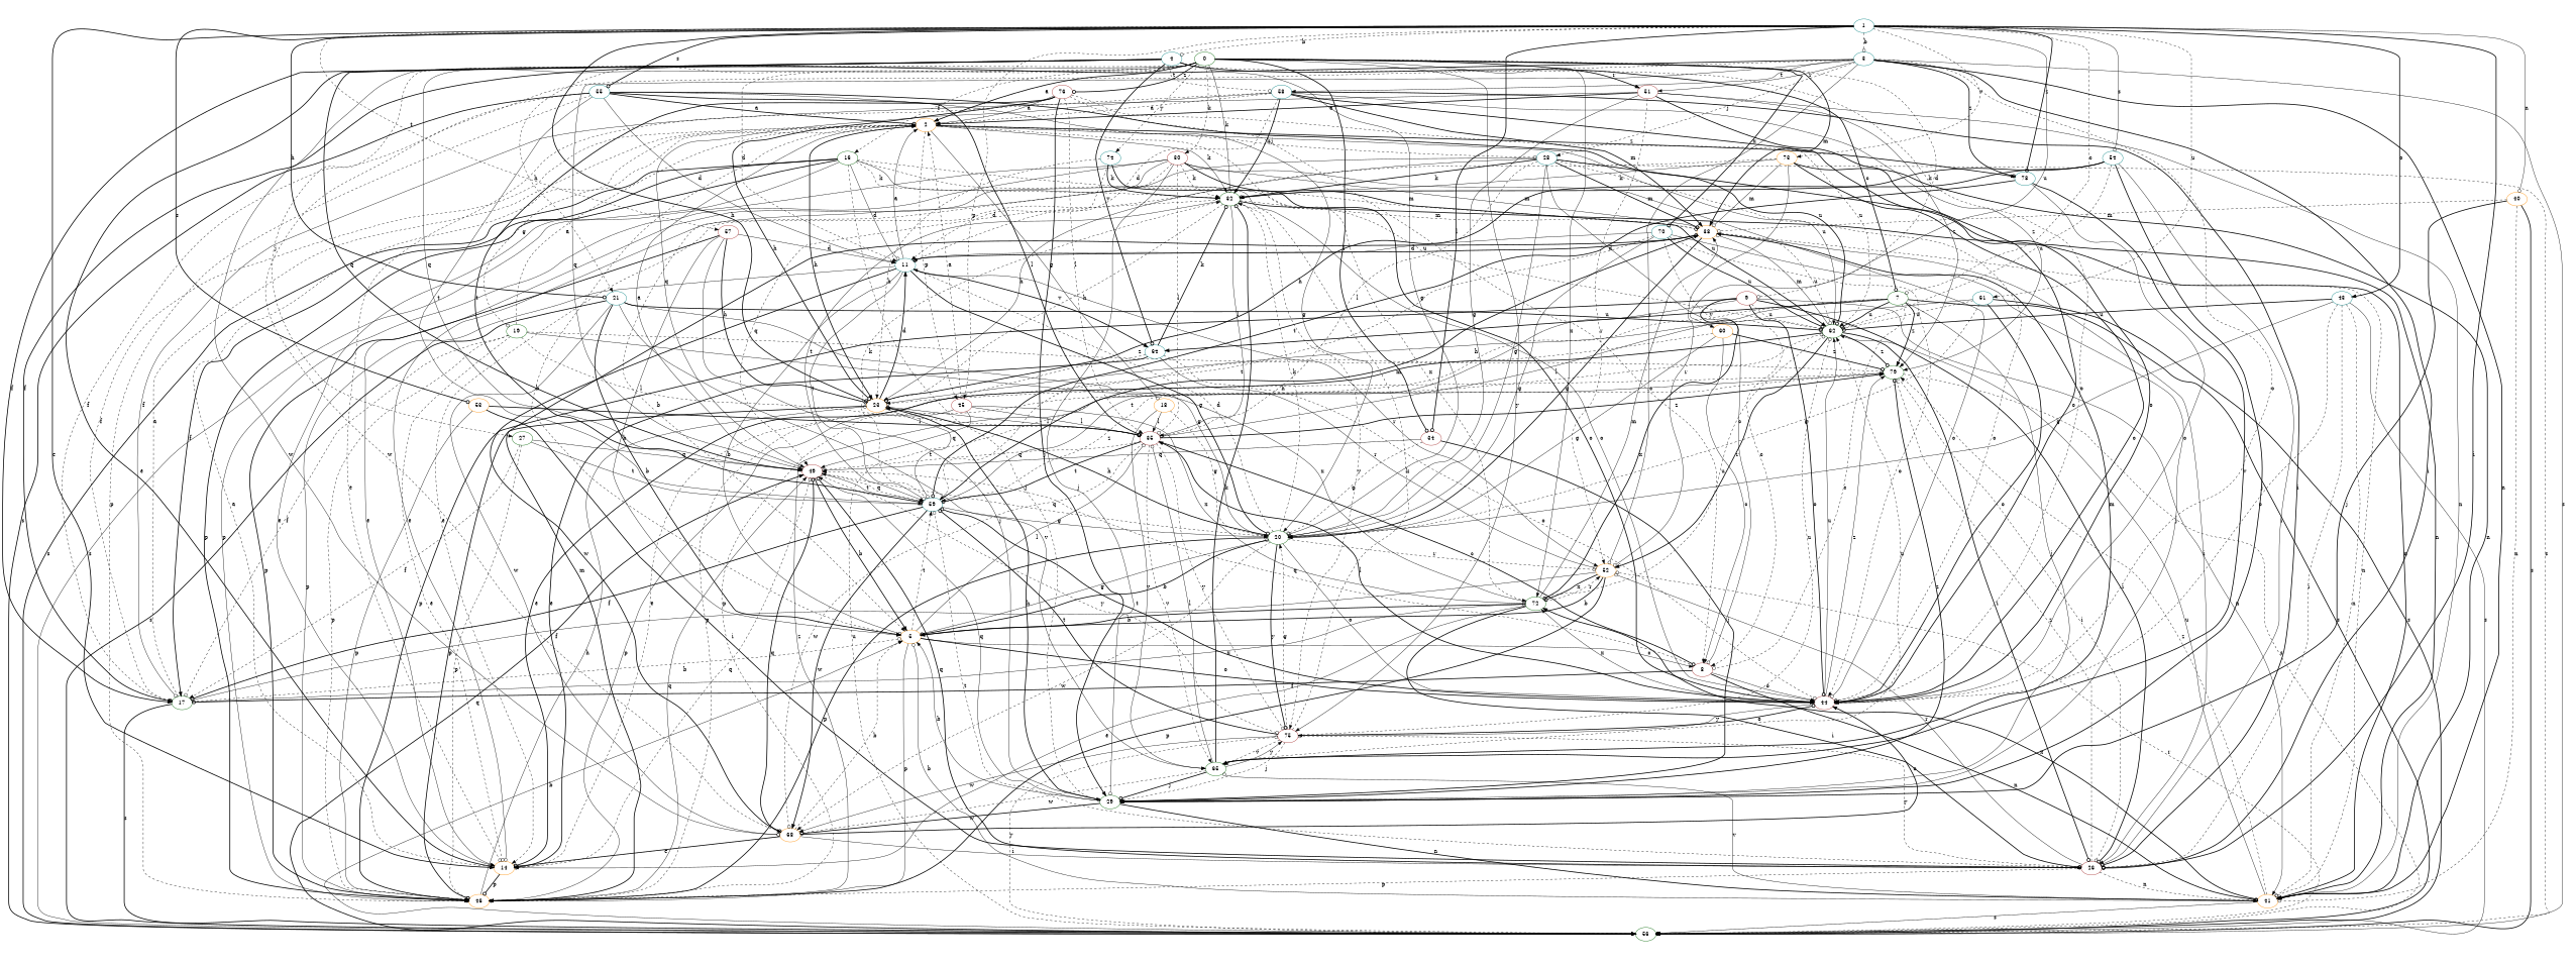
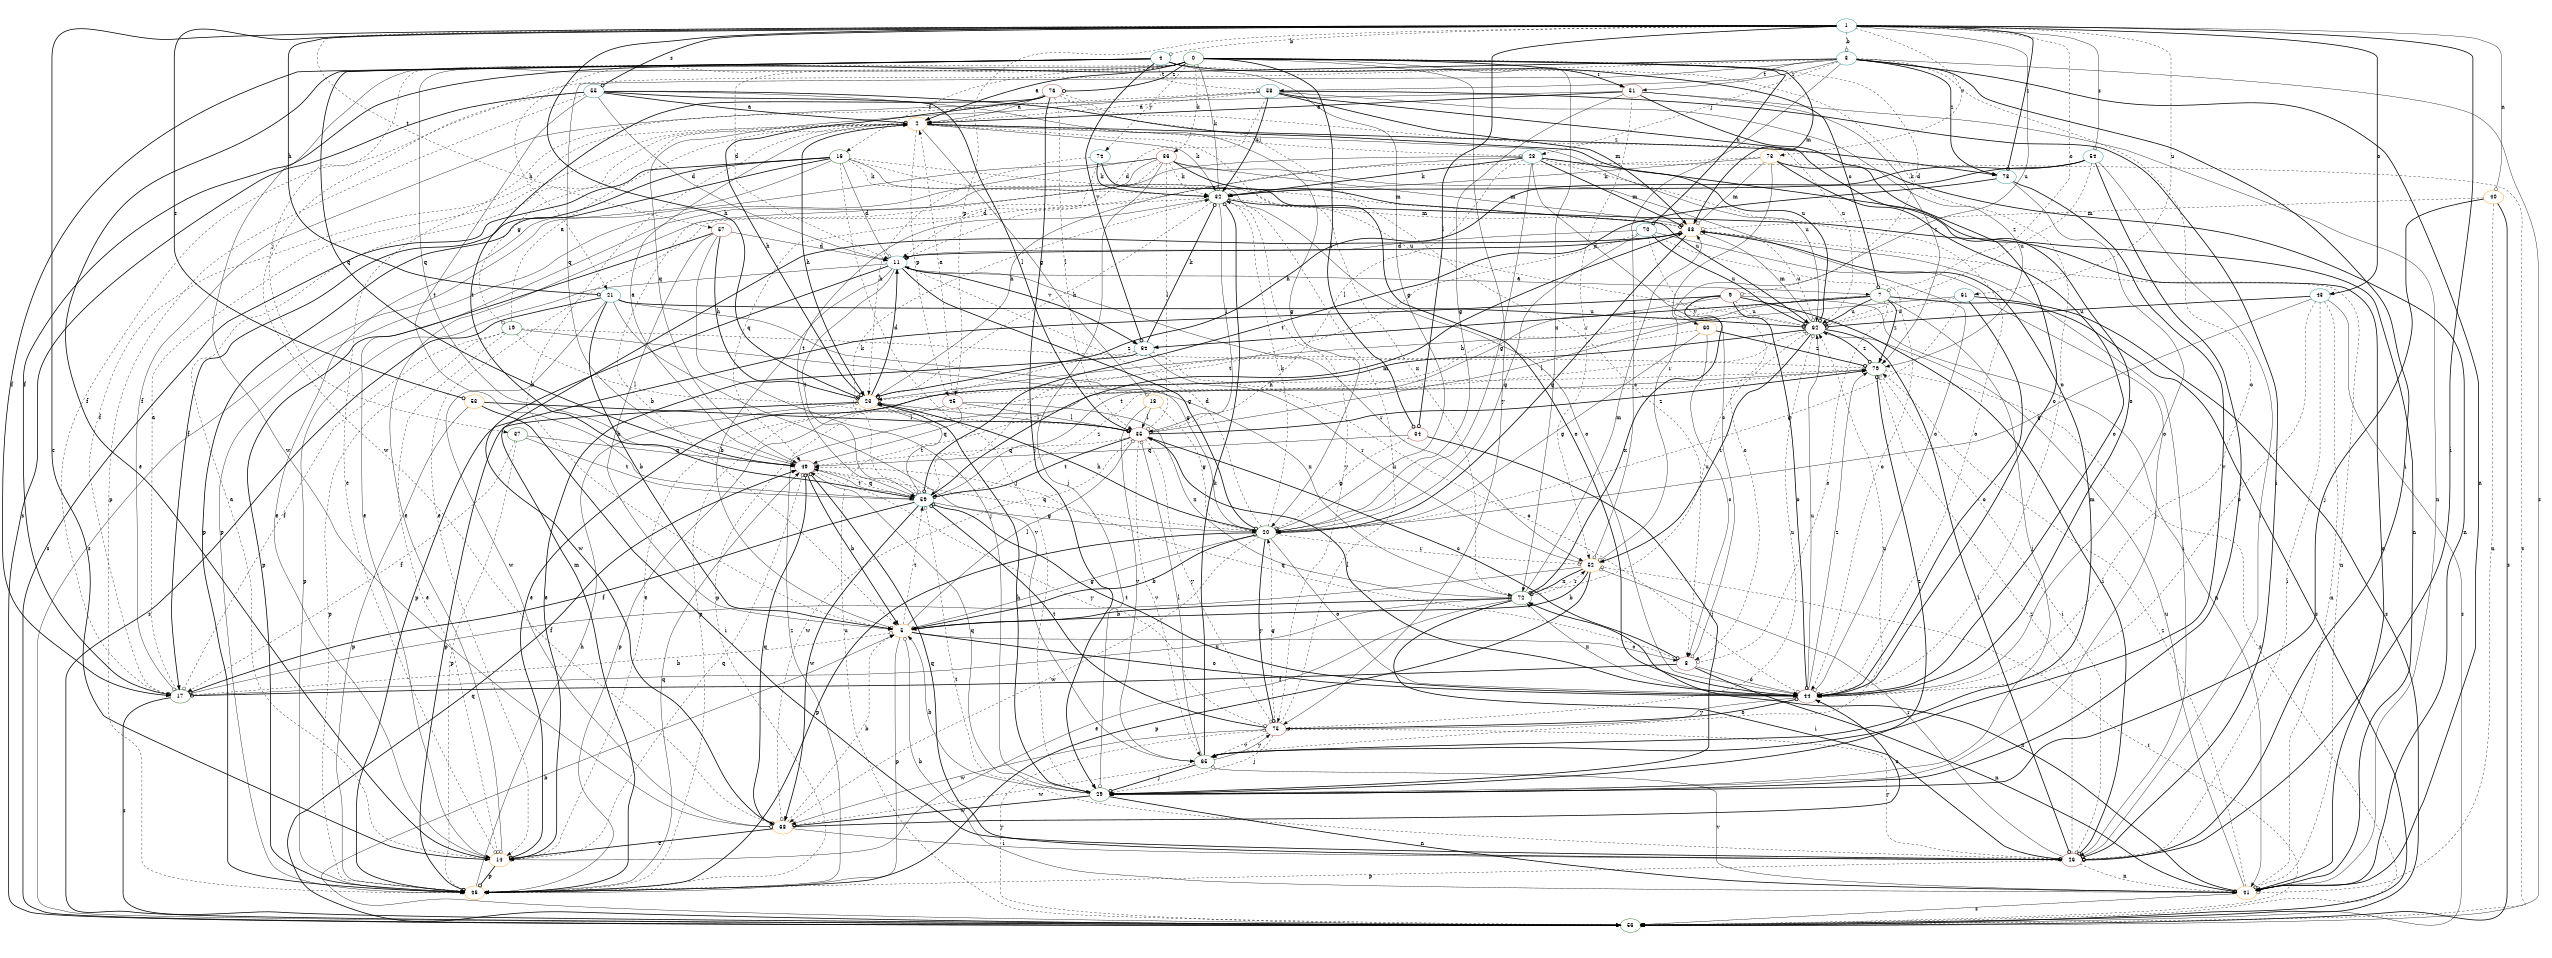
  strict digraph {
    node [color=teal]
    edge [arrowhead=odot style=bold]
    0 [color=darkgreen]
    2 [color=darkorange]
    9 [color=brown]
    11
    16 [color=darkgreen]
    21
-   27 [color=darkgreen]
-   30 [color=brown]
+   27 [color=darkgreen label=37]
+   30 [color=brown label=36]
    32 [color=darkgreen]
    34 [color=brown]
    38 [color=darkorange]
    49 [color=brown]
    51 [color=brown]
    68 [color=darkorange]
    70
    72 [color=darkgreen]
    74
    75 [color=brown]
    76 [color=brown]
    23 [color=darkorange]
    45 [color=brown]
    78
    5 [color=darkorange]
    17 [color=darkgreen]
    18 [color=darkorange]
    19 [color=darkgreen]
    28
    62 [color=darkgreen]
    26 [color=brown]
    41 [color=darkorange]
    44 [color=brown]
    46 [color=darkorange]
    59
    52 [color=darkorange]
    20 [color=darkgreen]
    64
    14 [color=darkorange]
    56 [color=darkgreen]
    29 [color=darkgreen]
    65 [color=darkgreen]
    35 [color=brown]
    79 [color=darkgreen]
    8 [color=brown]
    1
    3
    4
    7 [color=darkgreen]
    40 [color=darkorange]
    43
    53 [color=darkorange]
    54
    55
    57 [color=brown]
    60 [color=darkorange]
    61
    n56 [color=darkorange label=73]
    58
    0 -> 2 [arrowhead=normal label=a]
    0 -> 9 [label=d style=dashed]
    0 -> 11 [arrowhead=normal label=d style=dashed]
    0 -> 16 [arrowhead=normal label=f style=dashed]
    0 -> 21 [arrowhead=normal label=h style=dashed]
    0 -> 27 [arrowhead=normal label=j style=dashed]
    0 -> 30 [arrowhead=normal label=k style=dashed]
    0 -> 32 [label=k style=solid]
    0 -> 34 [label=l]
    0 -> 38 [arrowhead=normal label=m]
    0 -> 49 [arrowhead=normal label=q style=solid]
    0 -> 51 [arrowhead=normal label=r]
    0 -> 68 [label=w style=solid]
    0 -> 70 [label=x]
    0 -> 72 [arrowhead=normal label=x style=solid]
    0 -> 74 [arrowhead=normal label=y style=dashed]
    0 -> 75 [arrowhead=normal label=y style=solid]
    0 -> 76 [label=z]
    2 -> 32 [arrowhead=normal label=k style=solid]
    2 -> 72 [arrowhead=normal label=x style=dashed]
    2 -> 23 [arrowhead=normal label=h]
    2 -> 45 [arrowhead=normal label=p style=dashed]
    2 -> 78 [arrowhead=normal label=z]
    2 -> 5 [arrowhead=normal label=b style=dashed]
    2 -> 17 [label=f style=dashed]
    2 -> 18 [label=g style=solid]
    2 -> 19 [label=g style=dashed]
    2 -> 28 [label=j style=dashed]
    2 -> 62 [arrowhead=normal label=u style=solid]
    9 -> 72 [label=x]
    9 -> 62 [label=u style=dashed]
    9 -> 26 [label=i]
    9 -> 41 [arrowhead=normal label=n style=solid]
    9 -> 44 [label=o]
    9 -> 46 [label=p]
    9 -> 59 [arrowhead=normal label=t style=solid]
-   11 -> 2 [arrowhead=normal label=a style=solid]
+   11 -> 7 [arrowhead=normal label=a style=solid]
    11 -> 68 [label=w]
    11 -> 5 [label=b style=solid]
    11 -> 46 [arrowhead=normal label=p style=solid]
    11 -> 59 [label=t style=solid]
    11 -> 52 [arrowhead=normal label=r style=solid]
    11 -> 20 [label=g]
    11 -> 64 [arrowhead=normal label=v]
    16 -> 11 [label=d style=solid]
    16 -> 32 [arrowhead=normal label=k style=dashed]
    16 -> 38 [label=m style=dashed]
    16 -> 17 [arrowhead=normal label=f]
    16 -> 62 [label=u style=dashed]
    16 -> 44 [arrowhead=normal label=o style=solid]
    16 -> 46 [arrowhead=normal label=p]
    16 -> 14 [arrowhead=normal label=e style=solid]
    16 -> 56 [arrowhead=normal label=s]
    16 -> 29 [label=j style=dashed]
    21 -> 68 [label=w style=solid]
    21 -> 5 [arrowhead=normal label=b]
    21 -> 62 [label=u]
    21 -> 20 [label=g style=solid]
    21 -> 56 [arrowhead=normal label=s]
    21 -> 65 [arrowhead=normal label=v style=solid]
    27 -> 49 [label=q style=solid]
    27 -> 17 [arrowhead=normal label=f style=dashed]
    27 -> 46 [label=p style=dashed]
    27 -> 59 [label=t style=solid]
    30 -> 32 [arrowhead=normal label=k style=dashed]
    30 -> 38 [label=m style=solid]
    30 -> 5 [arrowhead=normal label=b style=dashed]
    30 -> 62 [arrowhead=normal label=u]
    30 -> 44 [label=o style=solid]
    30 -> 46 [arrowhead=normal label=p style=solid]
    30 -> 14 [arrowhead=normal label=e style=solid]
    30 -> 56 [arrowhead=normal label=s style=solid]
    30 -> 29 [label=j style=solid]
    30 -> 35 [label=l style=dashed]
    32 -> 38 [label=m style=dashed]
    32 -> 49 [arrowhead=normal label=q style=dashed]
    32 -> 75 [arrowhead=normal label=y style=dashed]
    32 -> 23 [label=h style=dashed]
    32 -> 41 [arrowhead=normal label=n]
    32 -> 59 [arrowhead=normal label=t style=solid]
    32 -> 35 [arrowhead=normal label=l style=solid]
    34 -> 49 [arrowhead=normal label=q style=solid]
    34 -> 20 [label=g style=dashed]
    34 -> 29 [label=j]
    38 -> 11 [label=d]
    38 -> 62 [label=u style=dashed]
    38 -> 26 [arrowhead=normal label=i style=solid]
    38 -> 41 [label=n style=dashed]
    38 -> 20 [arrowhead=normal label=g]
    49 -> 2 [label=a style=solid]
    49 -> 75 [label=y style=dashed]
    49 -> 5 [arrowhead=normal label=b]
    49 -> 59 [arrowhead=normal label=t style=solid]
    51 -> 2 [arrowhead=normal label=a]
    51 -> 17 [label=f style=solid]
    51 -> 41 [label=n style=solid]
    51 -> 44 [arrowhead=normal label=o]
    51 -> 52 [arrowhead=normal label=r style=dashed]
    51 -> 20 [label=g style=solid]
    51 -> 79 [arrowhead=normal label=z style=solid]
    68 -> 49 [label=q]
    68 -> 5 [arrowhead=normal label=b style=dashed]
    68 -> 26 [arrowhead=normal label=i style=solid]
    68 -> 44 [arrowhead=normal label=o]
    68 -> 14 [label=e]
    70 -> 11 [arrowhead=normal label=d style=solid]
    70 -> 62 [label=u]
    70 -> 44 [arrowhead=normal label=o style=dashed]
    70 -> 59 [arrowhead=normal label=t style=dashed]
    70 -> 20 [label=g style=solid]
    70 -> 29 [arrowhead=normal label=j style=solid]
    70 -> 8 [arrowhead=normal label=c style=dashed]
    72 -> 38 [arrowhead=normal label=m style=solid]
    72 -> 5 [arrowhead=normal label=b]
    72 -> 62 [label=u style=dashed]
    72 -> 26 [label=i]
    72 -> 52 [arrowhead=normal label=r style=dashed]
    72 -> 14 [label=e style=solid]
    74 -> 11 [arrowhead=normal label=d style=dashed]
    74 -> 32 [arrowhead=normal label=k]
    74 -> 23 [arrowhead=normal label=h style=dashed]
    74 -> 44 [arrowhead=normal label=o]
    75 -> 32 [arrowhead=normal label=k style=dashed]
    75 -> 68 [arrowhead=normal label=w style=solid]
    75 -> 62 [label=u style=dashed]
    75 -> 44 [label=o]
    75 -> 59 [label=t]
    75 -> 20 [arrowhead=normal label=g style=dashed]
    75 -> 29 [label=j style=dashed]
    75 -> 65 [arrowhead=normal label=v style=dashed]
    76 -> 2 [arrowhead=normal label=a style=solid]
    76 -> 23 [label=h]
    76 -> 62 [arrowhead=normal label=u style=dashed]
    76 -> 59 [label=t]
    76 -> 29 [arrowhead=normal label=j]
    76 -> 35 [arrowhead=normal label=l style=dashed]
    76 -> 8 [arrowhead=normal label=c style=dashed]
    23 -> 11 [arrowhead=normal label=d]
    23 -> 46 [label=p]
    23 -> 59 [label=t style=solid]
    23 -> 35 [label=l style=solid]
    45 -> 2 [arrowhead=normal label=a style=dashed]
    45 -> 49 [arrowhead=normal label=q style=solid]
    45 -> 72 [label=x style=solid]
    45 -> 46 [label=p style=solid]
    45 -> 35 [label=l style=solid]
    78 -> 44 [arrowhead=normal label=o style=solid]
    78 -> 59 [label=t]
    78 -> 65 [arrowhead=normal label=v]
    5 -> 44 [arrowhead=normal label=o]
    5 -> 46 [label=p style=solid]
    5 -> 59 [arrowhead=normal label=t style=dashed]
    5 -> 20 [label=g style=solid]
    5 -> 35 [label=l style=solid]
    5 -> 8 [arrowhead=normal label=c style=solid]
    17 -> 2 [arrowhead=normal label=a style=dashed]
    17 -> 72 [label=x style=solid]
    17 -> 5 [label=b style=dashed]
    17 -> 56 [arrowhead=normal label=s]
    18 -> 20 [arrowhead=normal label=g style=dashed]
    18 -> 65 [arrowhead=normal label=v style=solid]
    18 -> 35 [arrowhead=normal label=l style=solid]
    19 -> 2 [arrowhead=normal label=a style=dashed]
    19 -> 72 [label=x style=solid]
    19 -> 17 [label=f style=dashed]
    19 -> 46 [arrowhead=normal label=p style=dashed]
    19 -> 14 [label=e style=dashed]
    19 -> 35 [label=l style=dashed]
    19 -> 79 [label=z style=dashed]
    28 -> 32 [label=k]
    28 -> 38 [label=m]
    28 -> 23 [arrowhead=normal label=h style=solid]
    28 -> 41 [arrowhead=normal label=n]
    28 -> 44 [label=o style=dashed]
    28 -> 20 [label=g style=solid]
    28 -> 14 [label=e style=solid]
    28 -> 56 [arrowhead=normal label=s style=dashed]
    28 -> 35 [label=l style=dashed]
    28 -> 8 [label=c style=solid]
    62 -> 38 [label=m style=solid]
    62 -> 26 [label=i]
    62 -> 52 [arrowhead=normal label=r]
    62 -> 14 [label=e]
    62 -> 79 [label=z]
    26 -> 49 [label=q]
    26 -> 75 [label=y style=dashed]
    26 -> 41 [label=n style=dashed]
    26 -> 46 [arrowhead=normal label=p style=dashed]
    26 -> 59 [label=t style=dashed]
    26 -> 52 [label=r style=solid]
    26 -> 79 [label=z style=dashed]
    41 -> 72 [arrowhead=normal label=x]
    41 -> 5 [label=b style=solid]
    41 -> 62 [arrowhead=normal label=u style=solid]
    41 -> 56 [arrowhead=normal label=s style=solid]
    41 -> 65 [label=v style=solid]
    41 -> 79 [arrowhead=normal label=z style=dashed]
    44 -> 72 [arrowhead=normal label=x style=solid]
    44 -> 75 [arrowhead=normal label=y style=solid]
    44 -> 62 [arrowhead=normal label=u style=solid]
    44 -> 59 [label=t]
    44 -> 35 [arrowhead=normal label=l]
    44 -> 79 [arrowhead=normal label=z style=solid]
    46 -> 38 [label=m]
    46 -> 49 [arrowhead=normal label=q style=solid]
    46 -> 23 [label=h style=solid]
    46 -> 79 [label=z style=solid]
    59 -> 32 [arrowhead=normal label=k style=dashed]
    59 -> 38 [arrowhead=normal label=m]
    59 -> 49 [arrowhead=normal label=q style=dashed]
    59 -> 68 [arrowhead=normal label=w]
    59 -> 17 [label=f]
    59 -> 20 [arrowhead=normal label=g style=solid]
    59 -> 79 [arrowhead=normal label=z style=dashed]
    52 -> 72 [label=x]
    52 -> 5 [arrowhead=normal label=b]
    52 -> 17 [label=f style=solid]
    52 -> 46 [arrowhead=normal label=p]
    20 -> 11 [arrowhead=normal label=d style=dashed]
    20 -> 32 [label=k style=dashed]
    20 -> 49 [label=q style=dashed]
    20 -> 68 [arrowhead=normal label=w style=dashed]
    20 -> 75 [label=y]
    20 -> 23 [label=h]
    20 -> 5 [label=b]
    20 -> 44 [label=o style=solid]
    20 -> 46 [arrowhead=normal label=p]
    20 -> 52 [label=r style=dashed]
    64 -> 32 [label=k]
    64 -> 44 [label=o style=dashed]
    64 -> 46 [arrowhead=normal label=p style=dashed]
    64 -> 52 [label=r style=solid]
    64 -> 14 [arrowhead=normal label=e]
    14 -> 2 [arrowhead=normal label=a style=dashed]
    14 -> 49 [label=q style=dashed]
    14 -> 46 [label=p]
    56 -> 49 [arrowhead=normal label=q]
    56 -> 75 [label=y style=dashed]
    56 -> 5 [arrowhead=normal label=b style=solid]
    56 -> 62 [label=u style=dashed]
    56 -> 52 [label=r style=dashed]
    29 -> 49 [arrowhead=normal label=q style=solid]
    29 -> 68 [label=w]
    29 -> 23 [arrowhead=normal label=h]
    29 -> 5 [arrowhead=normal label=b style=solid]
    29 -> 41 [arrowhead=normal label=n]
    29 -> 79 [label=z]
    65 -> 32 [label=k]
    65 -> 38 [arrowhead=normal label=m]
    65 -> 68 [label=w style=dashed]
    65 -> 75 [arrowhead=normal label=y style=solid]
    65 -> 62 [arrowhead=normal label=u style=dashed]
    65 -> 29 [label=j]
    65 -> 35 [label=l style=solid]
    35 -> 49 [label=q style=dashed]
    35 -> 68 [label=w style=dashed]
    35 -> 75 [label=y style=dashed]
    35 -> 59 [label=t]
    35 -> 65 [arrowhead=normal label=v style=dashed]
    35 -> 79 [arrowhead=normal label=z]
    35 -> 8 [label=c]
    79 -> 23 [label=h style=dashed]
    79 -> 26 [label=i style=dashed]
    79 -> 56 [label=s style=dashed]
    8 -> 49 [arrowhead=normal label=q style=dashed]
    8 -> 17 [label=f]
    8 -> 41 [label=n]
    8 -> 44 [arrowhead=normal label=o style=solid]
    1 -> 21 [label=h]
    1 -> 34 [label=l]
    1 -> 23 [label=h]
    1 -> 45 [arrowhead=normal label=p style=dashed]
    1 -> 78 [label=z]
    1 -> 26 [label=i]
    1 -> 14 [arrowhead=normal label=e]
    1 -> 3 [label=b style=dashed]
    1 -> 4 [label=b style=dashed]
    1 -> 7 [label=c style=dashed]
    1 -> 40 [label=n style=solid]
    1 -> 43 [arrowhead=normal label=o]
    1 -> 53 [label=s]
    1 -> 54 [label=s style=solid]
    1 -> 55 [label=s]
    1 -> 57 [arrowhead=normal label=t style=dashed]
    1 -> 60 [arrowhead=normal label=u style=solid]
    1 -> 61 [arrowhead=normal label=u style=dashed]
    1 -> n56 [arrowhead=normal label=v style=dashed]
    3 -> 49 [arrowhead=normal label=q style=solid]
    3 -> 51 [arrowhead=normal label=r style=solid]
    3 -> 68 [arrowhead=normal label=w style=dashed]
-   3 -> 78 [label=z]
+   3 -> 78 [arrowhead=normal label=z]
    3 -> 17 [label=f]
    3 -> 28 [arrowhead=normal label=j style=dashed]
    3 -> 26 [label=i]
    3 -> 41 [arrowhead=normal label=n]
    3 -> 44 [label=o style=dashed]
    3 -> 52 [label=r style=solid]
    3 -> 56 [label=s style=solid]
    3 -> 58 [arrowhead=normal label=t style=solid]
    4 -> 49 [arrowhead=normal label=q]
    4 -> 17 [arrowhead=normal label=f]
    4 -> 44 [label=o style=dashed]
    4 -> 20 [label=g style=solid]
    4 -> 64 [label=v]
    4 -> 14 [label=e]
    4 -> 7 [label=c]
    4 -> 58 [label=t style=dashed]
    7 -> 62 [label=u]
    7 -> 46 [arrowhead=normal label=p style=dashed]
    7 -> 64 [arrowhead=normal label=v]
    7 -> 56 [arrowhead=normal label=s]
    7 -> 29 [arrowhead=normal label=j style=solid]
    7 -> 35 [label=l style=solid]
    7 -> 79 [arrowhead=normal label=z]
    7 -> 8 [label=c style=dashed]
    40 -> 38 [label=m style=dashed]
    40 -> 41 [label=n style=dashed]
    40 -> 56 [label=s]
    40 -> 29 [label=j]
    43 -> 62 [label=u]
    43 -> 26 [label=i style=dashed]
    43 -> 41 [label=n style=dashed]
    43 -> 44 [label=o style=dashed]
    43 -> 20 [label=g style=solid]
    43 -> 56 [label=s style=solid]
    53 -> 26 [label=i]
    53 -> 46 [arrowhead=normal label=p style=solid]
    53 -> 35 [label=l]
    54 -> 32 [arrowhead=normal label=k]
    54 -> 23 [label=h]
    54 -> 62 [label=u style=dashed]
    54 -> 26 [label=i style=solid]
    54 -> 29 [label=j]
    55 -> 2 [label=a]
    55 -> 11 [arrowhead=normal label=d style=solid]
    55 -> 17 [arrowhead=normal label=f style=dashed]
    55 -> 62 [label=u]
    55 -> 46 [label=p style=dashed]
    55 -> 59 [arrowhead=normal label=t style=solid]
    55 -> 20 [arrowhead=normal label=g style=solid]
    55 -> 56 [arrowhead=normal label=s]
    55 -> 35 [label=l]
    57 -> 11 [arrowhead=normal label=d style=solid]
    57 -> 23 [label=h]
    57 -> 5 [arrowhead=normal label=b style=solid]
    57 -> 46 [label=p]
    57 -> 29 [arrowhead=normal label=j style=solid]
    60 -> 20 [arrowhead=normal label=g style=solid]
    60 -> 14 [arrowhead=normal label=e style=dashed]
    60 -> 79 [label=z]
    60 -> 8 [arrowhead=normal label=c style=solid]
    61 -> 23 [arrowhead=normal label=h style=solid]
    61 -> 62 [label=u style=dashed]
    61 -> 44 [label=o]
    61 -> 20 [arrowhead=normal label=g style=dashed]
    61 -> 56 [arrowhead=normal label=s]
    n56 -> 32 [arrowhead=normal label=k style=solid]
    n56 -> 38 [label=m style=solid]
    n56 -> 41 [arrowhead=normal label=n]
    n56 -> 44 [arrowhead=normal label=o]
    n56 -> 52 [label=r style=solid]
    n56 -> 14 [arrowhead=normal label=e style=dashed]
    58 -> 2 [label=a style=dashed]
    58 -> 11 [label=d style=dashed]
    58 -> 32 [arrowhead=normal label=k]
    58 -> 38 [arrowhead=normal label=m]
    58 -> 49 [arrowhead=normal label=q style=solid]
    58 -> 26 [label=i]
    58 -> 44 [arrowhead=normal label=o]
    58 -> 14 [label=e style=dashed]
    58 -> 79 [arrowhead=normal label=z style=solid]
  }
